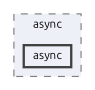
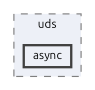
  digraph {
    compound=true
    fontname=Ubuntu
    n1 [color=grey25 fillcolor="#edf0f7" fontname=Ubuntu fontsize=10 height=0.2 label=async shape=box style="filled,bold" width=0.4]
    subgraph cluster_1 {
      bgcolor="#edf0f7"
      fontsize=10
-     label=async
+     label=uds
      pencolor=grey50
      style="filled,dashed"
      n1
    }
  }
